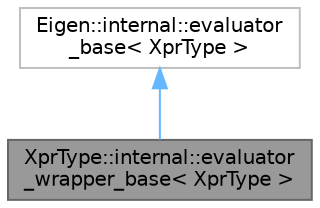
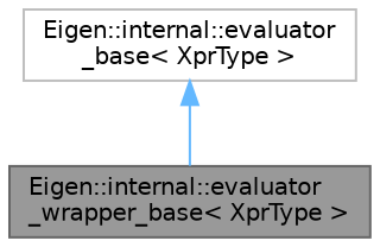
  digraph {
    node [fontname=Helvetica fontsize=10 shape=box style=filled]
-   n1 [color=gray40 fillcolor=grey60 fontcolor=black height=0.2 label="XprType::internal::evaluator\l_wrapper_base\< XprType \>" width=0.4]
+   n1 [color=gray40 fillcolor=grey60 fontcolor=black height=0.2 label="Eigen::internal::evaluator\l_wrapper_base\< XprType \>" width=0.4]
    n2 [color=grey75 fillcolor=white height=0.2 label="Eigen::internal::evaluator\l_base\< XprType \>" width=0.4]
    n2 -> n1 [color=steelblue1 dir=back fontname=Helvetica fontsize=10 labelfontname=Helvetica labelfontsize=10 style=solid]
  }
